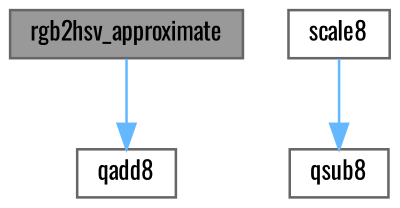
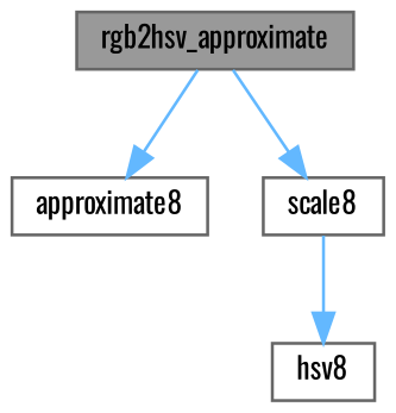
  digraph {
    fontname=Oswald
    rankdir=TB
    node [color=grey40 fillcolor=white fontname=Oswald fontsize=10 shape=box style=filled]
    edge [color=steelblue1 fontname=Oswald fontsize=10 labelfontname=Helvetica labelfontsize=10 style=solid]
    n1 [color=gray40 fillcolor=grey60 fontcolor=black height=0.2 label=rgb2hsv_approximate width=0.4]
-   n2 [height=0.2 label=qadd8 width=0.4]
+   n2 [height=0.2 label=approximate8 width=0.4]
    n3 [height=0.2 label=scale8 width=0.4]
-   n4 [height=0.2 label=qsub8 width=0.4]
+   n4 [height=0.2 label=hsv8 width=0.4]
    n1 -> n2
+   n1 -> n3
    n3 -> n4
  }
